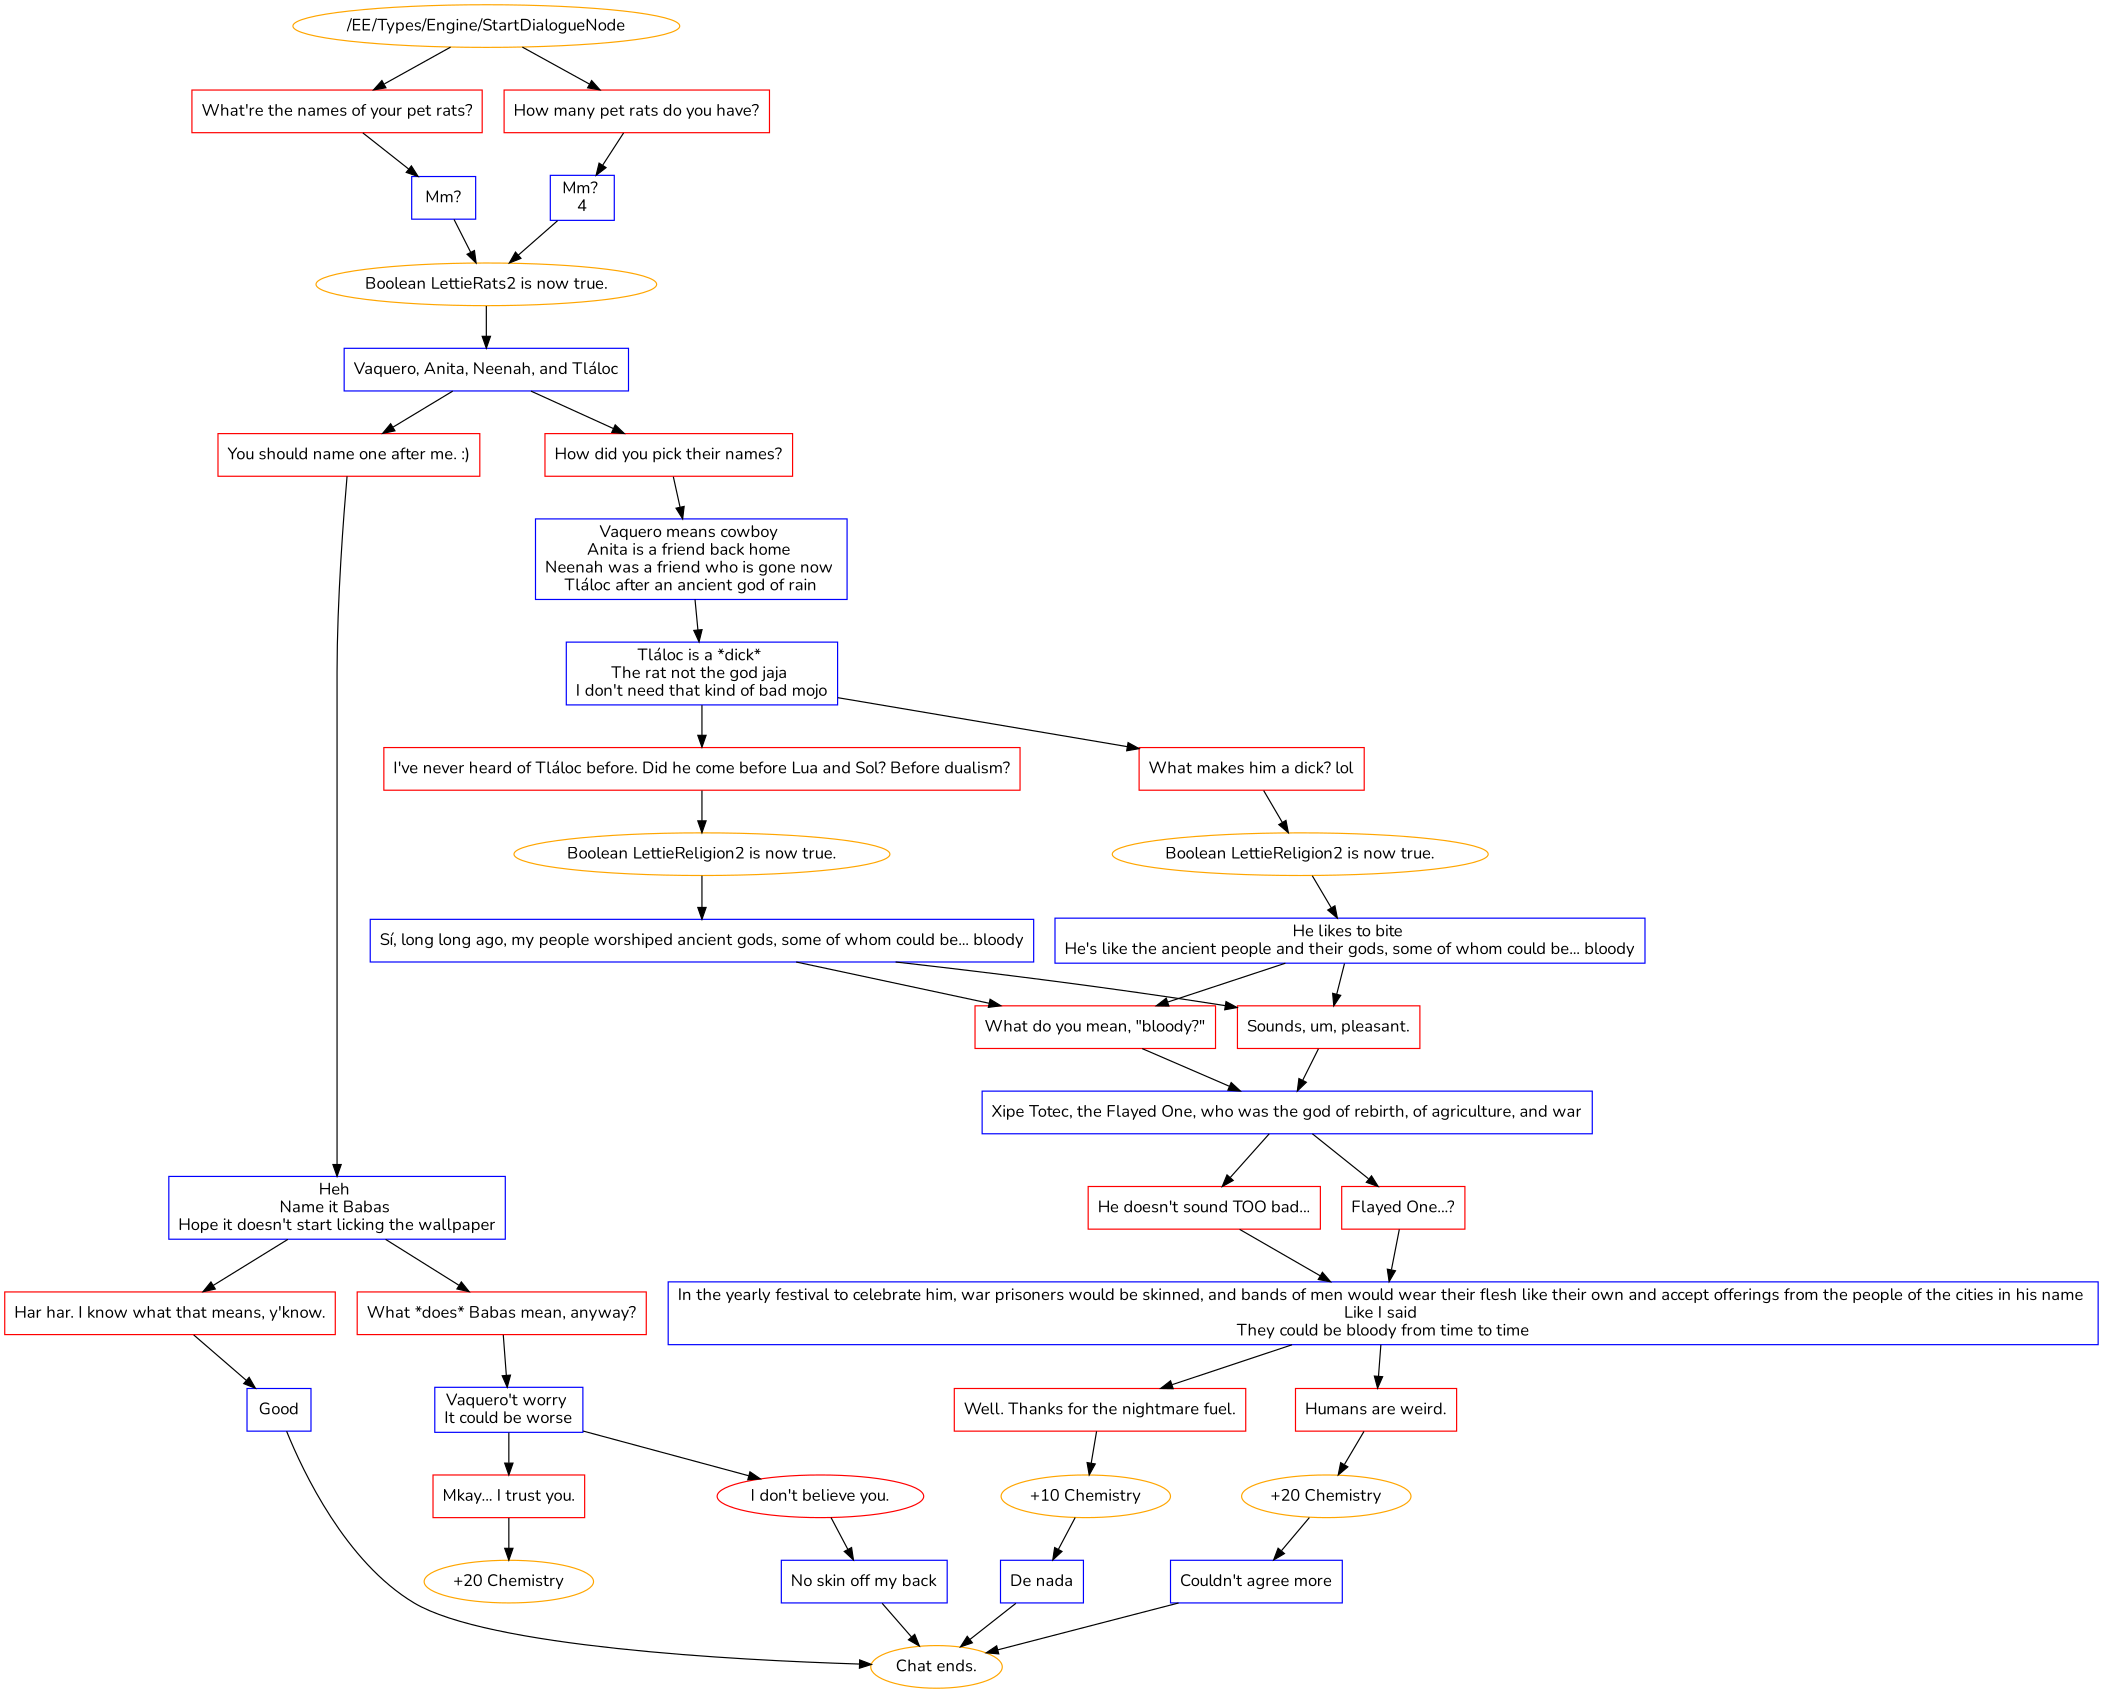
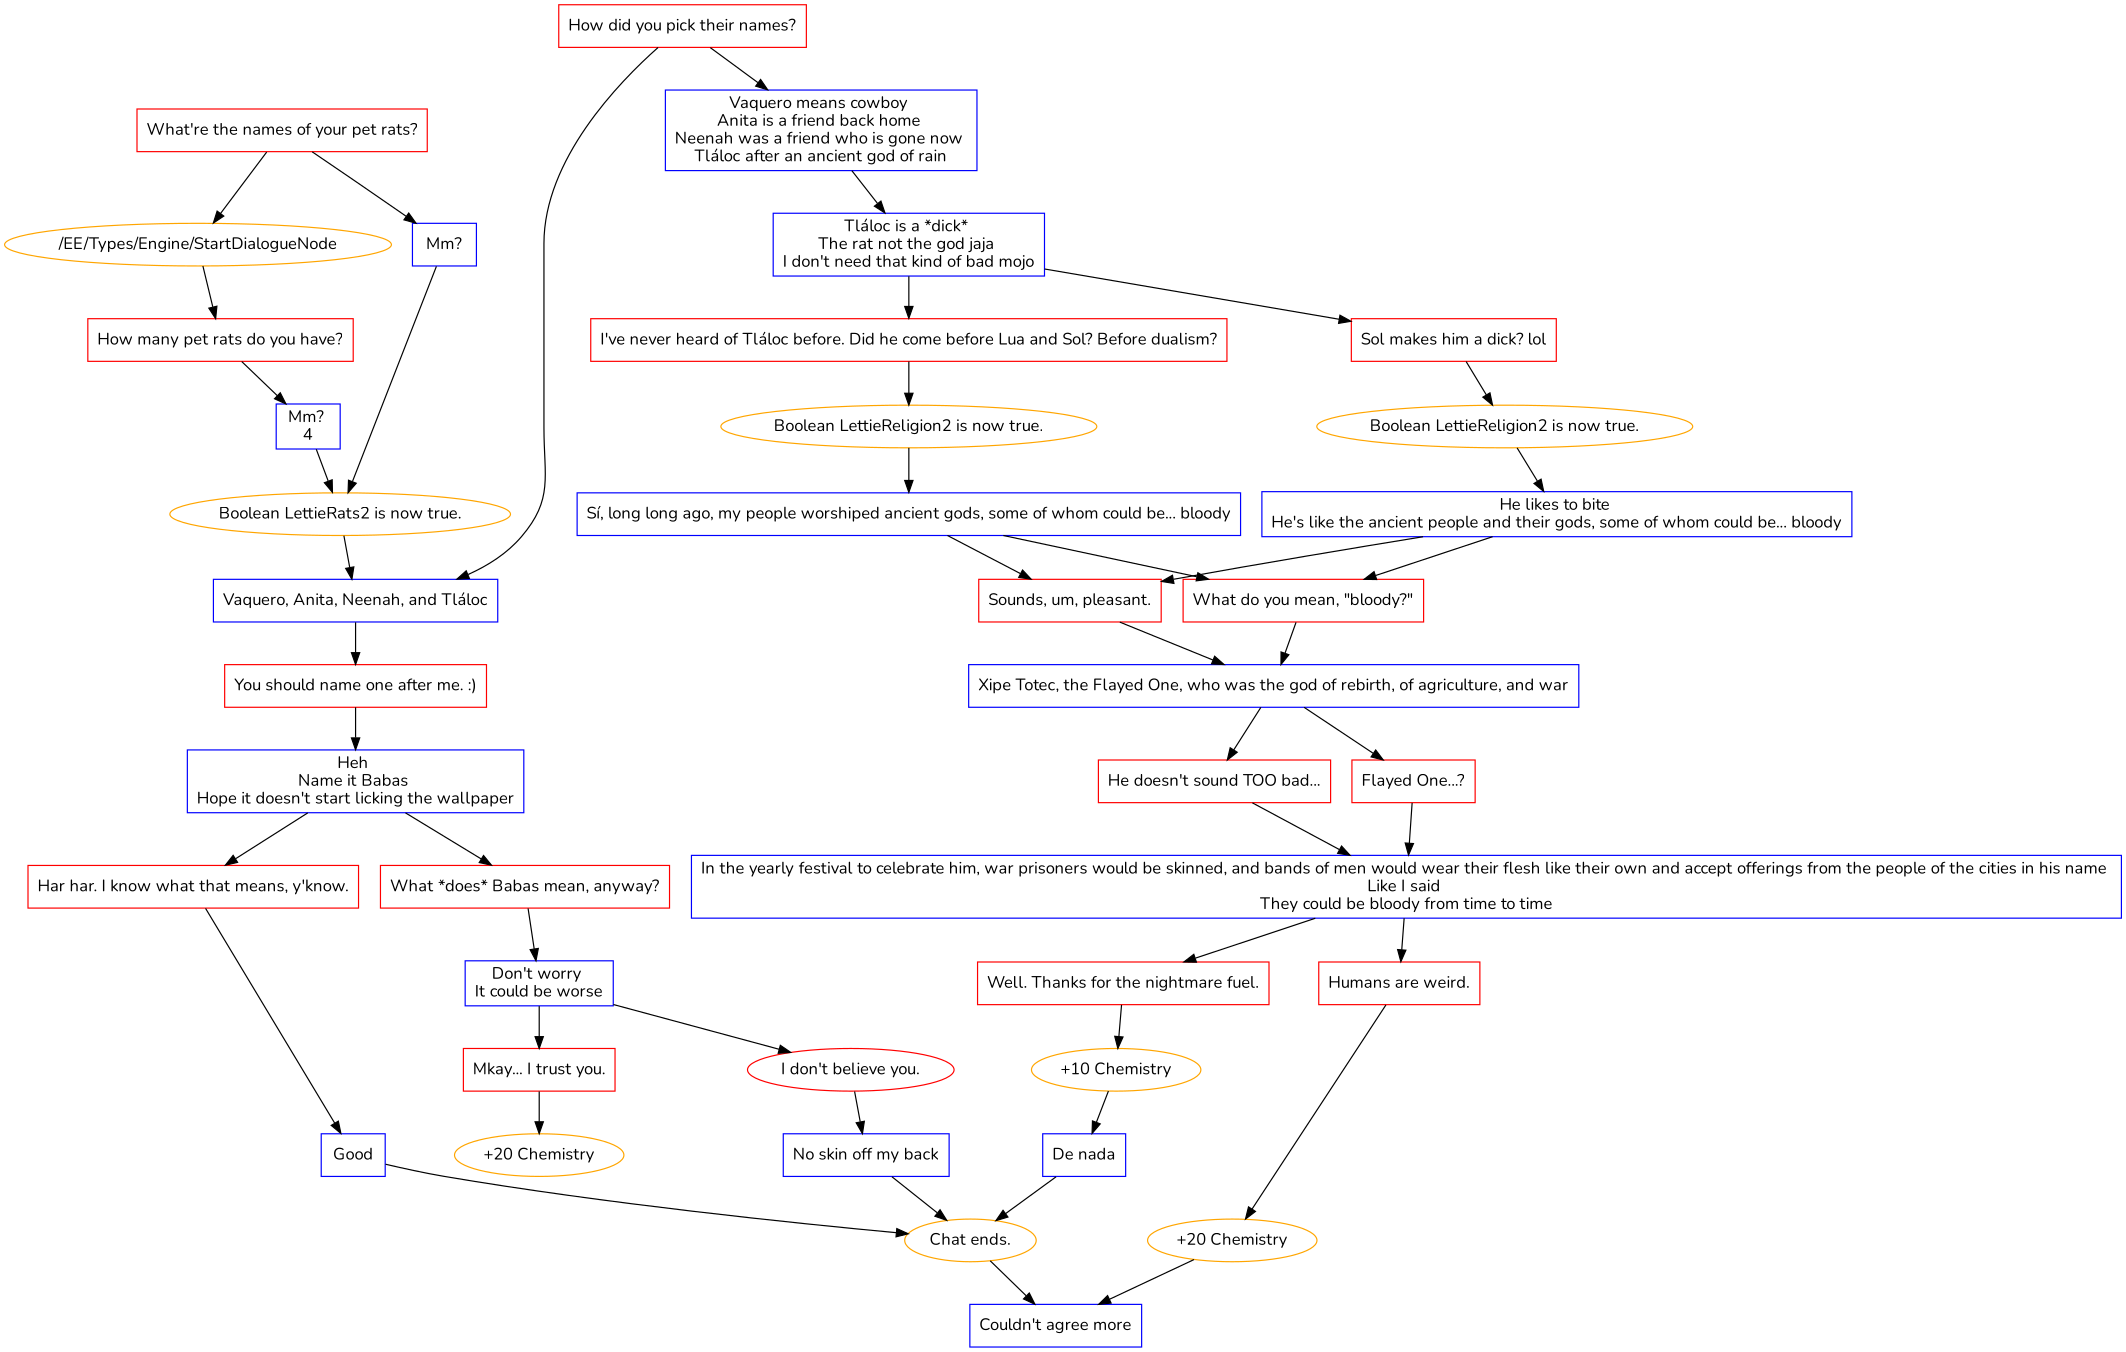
  digraph {
    fontname=Nunito
    node [color=red fontname=Nunito shape=box]
    edge [fontname=Nunito]
    n1 [color=orange label="/EE/Types/Engine/StartDialogueNode" shape=""]
    n2 [label="What're the names of your pet rats?"]
    n3 [label="How many pet rats do you have?"]
    n4 [color=blue label="Mm?"]
    n5 [color=blue label="Mm? \n4"]
    n6 [color=orange label="Boolean LettieRats2 is now true." shape=""]
    n7 [color=blue label="Vaquero, Anita, Neenah, and Tláloc"]
    n8 [label="How did you pick their names?"]
    n9 [label="You should name one after me. :)"]
    n10 [color=blue label="Vaquero means cowboy \nAnita is a friend back home \nNeenah was a friend who is gone now \nTláloc after an ancient god of rain"]
    n11 [color=blue label="Heh \nName it Babas \nHope it doesn't start licking the wallpaper"]
    n12 [color=blue label="Tláloc is a *dick* \nThe rat not the god jaja \nI don't need that kind of bad mojo"]
    n13 [label="What *does* Babas mean, anyway?"]
    n14 [label="Har har. I know what that means, y'know."]
    n15 [label="I've never heard of Tláloc before. Did he come before Lua and Sol? Before dualism?"]
-   n16 [label="What makes him a dick? lol"]
-   n17 [color=blue label="Vaquero't worry \nIt could be worse"]
+   n16 [label="Sol makes him a dick? lol"]
+   n17 [color=blue label="Don't worry \nIt could be worse"]
    n18 [color=blue label=Good]
    n19 [color=orange label="Boolean LettieReligion2 is now true." shape=""]
    n20 [color=orange label="Boolean LettieReligion2 is now true." shape=""]
    n21 [label="Mkay... I trust you."]
    n22 [label="I don't believe you." shape=ellipse]
    "Chat ends." [color=orange shape=""]
    n24 [color=blue label="Sí, long long ago, my people worshiped ancient gods, some of whom could be... bloody"]
    n25 [color=blue label="He likes to bite \nHe's like the ancient people and their gods, some of whom could be... bloody"]
    n26 [color=orange label="+20 Chemistry" shape=""]
    n27 [color=blue label="No skin off my back"]
    n28 [label="What do you mean, \"bloody?\""]
    n29 [label="Sounds, um, pleasant."]
    n30 [color=blue label="Xipe Totec, the Flayed One, who was the god of rebirth, of agriculture, and war"]
    n31 [label="Flayed One...?"]
    n32 [label="He doesn't sound TOO bad..."]
    n33 [color=blue label="In the yearly festival to celebrate him, war prisoners would be skinned, and bands of men would wear their flesh like their own and accept offerings from the people of the cities in his name \nLike I said \nThey could be bloody from time to time"]
    n34 [label="Well. Thanks for the nightmare fuel."]
    n35 [label="Humans are weird."]
    n36 [color=orange label="+10 Chemistry" shape=""]
    n37 [color=orange label="+20 Chemistry" shape=""]
    n38 [color=blue label="De nada"]
    n39 [color=blue label="Couldn't agree more"]
-   n1 -> n2
+   n2 -> n1
    n1 -> n3
    n2 -> n4
    n3 -> n5
    n4 -> n6
    n5 -> n6
    n6 -> n7
-   n7 -> n8
+   n8 -> n7
    n7 -> n9
    n8 -> n10
    n9 -> n11
    n10 -> n12
    n11 -> n13
    n11 -> n14
    n12 -> n15
    n12 -> n16
    n13 -> n17
    n14 -> n18
    n15 -> n19
    n16 -> n20
    n17 -> n21
    n17 -> n22
    n18 -> "Chat ends."
    n19 -> n24
    n20 -> n25
    n21 -> n26
    n22 -> n27
    n24 -> n28
    n24 -> n29
    n25 -> n28
    n25 -> n29
    n27 -> "Chat ends."
    n28 -> n30
    n29 -> n30
    n30 -> n31
    n30 -> n32
    n31 -> n33
    n32 -> n33
    n33 -> n34
    n33 -> n35
    n34 -> n36
    n35 -> n37
    n36 -> n38
    n37 -> n39
    n38 -> "Chat ends."
-   n39 -> "Chat ends."
+   "Chat ends." -> n39
  }
